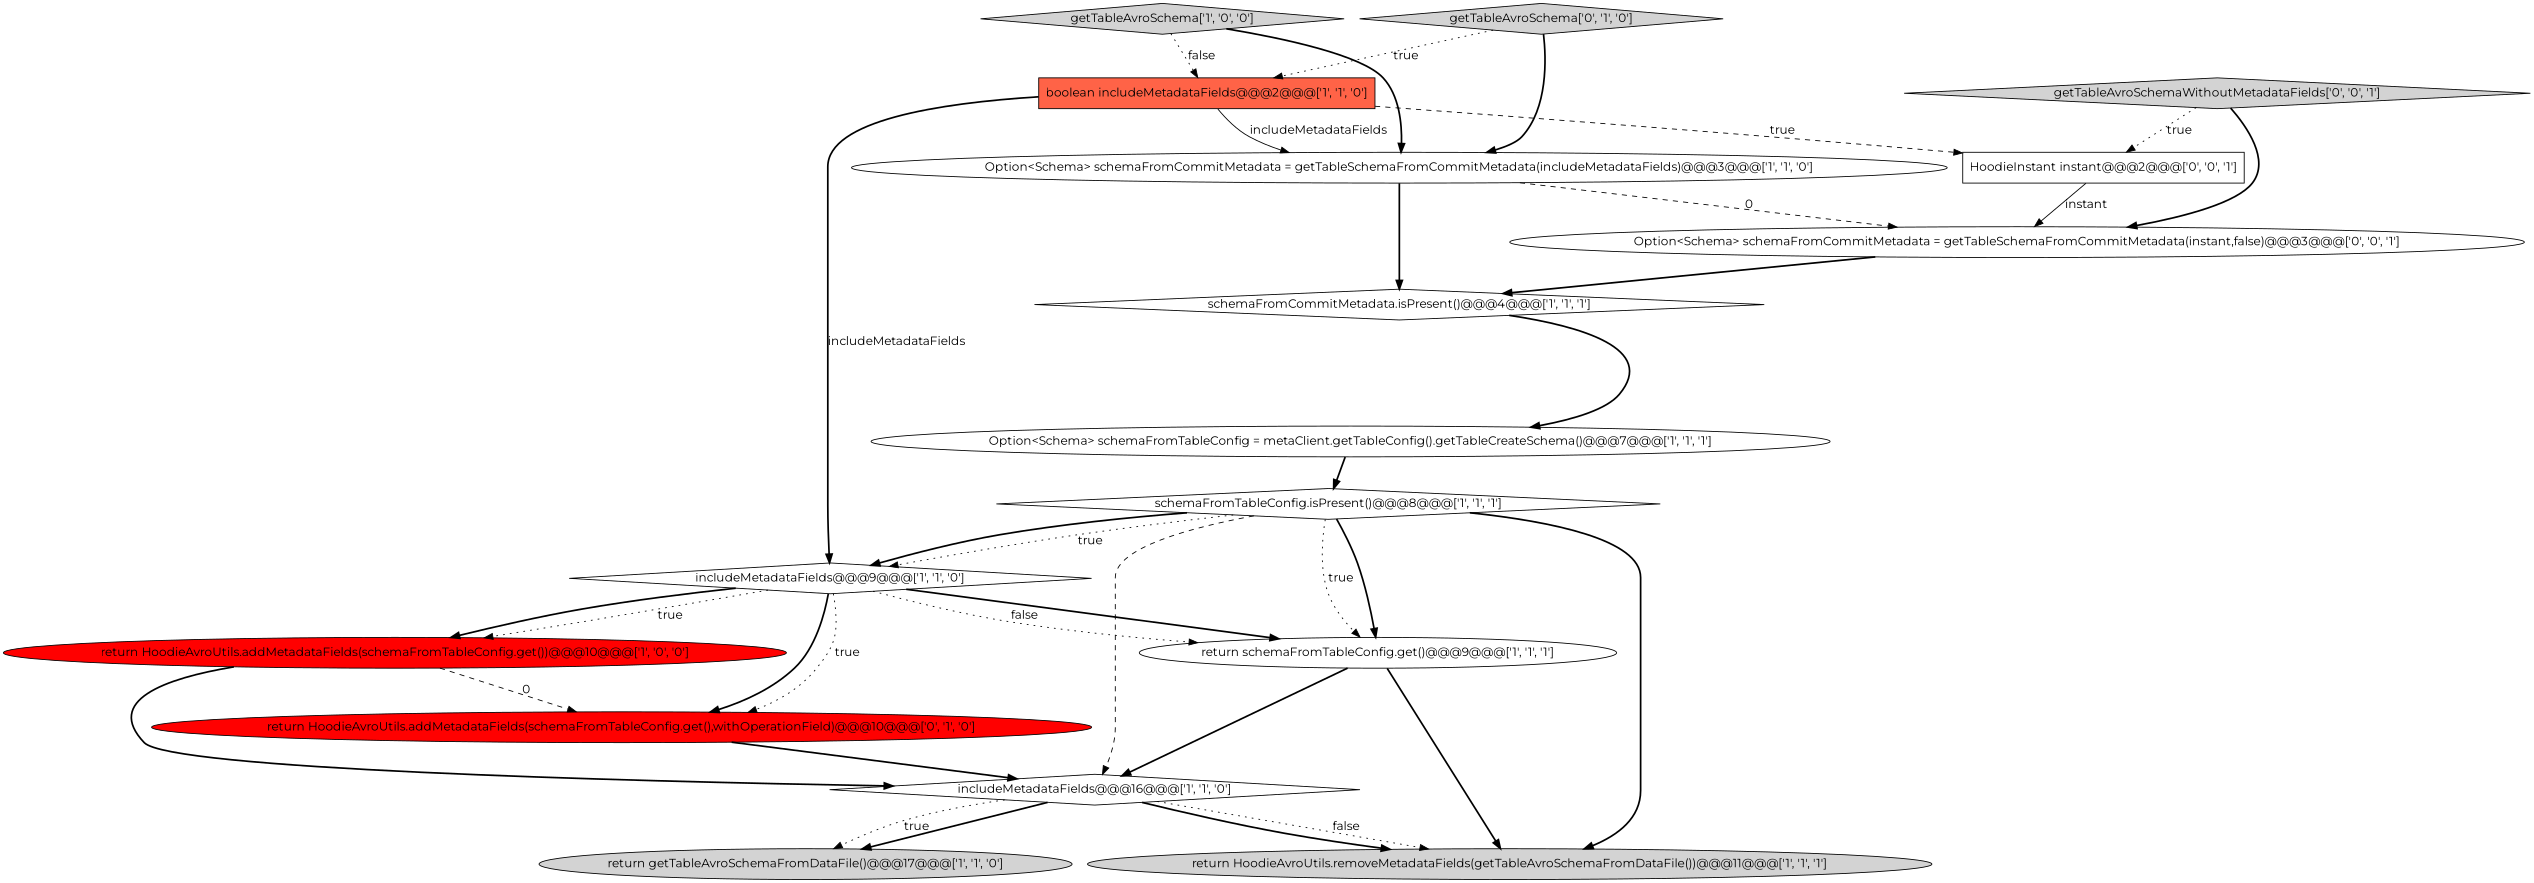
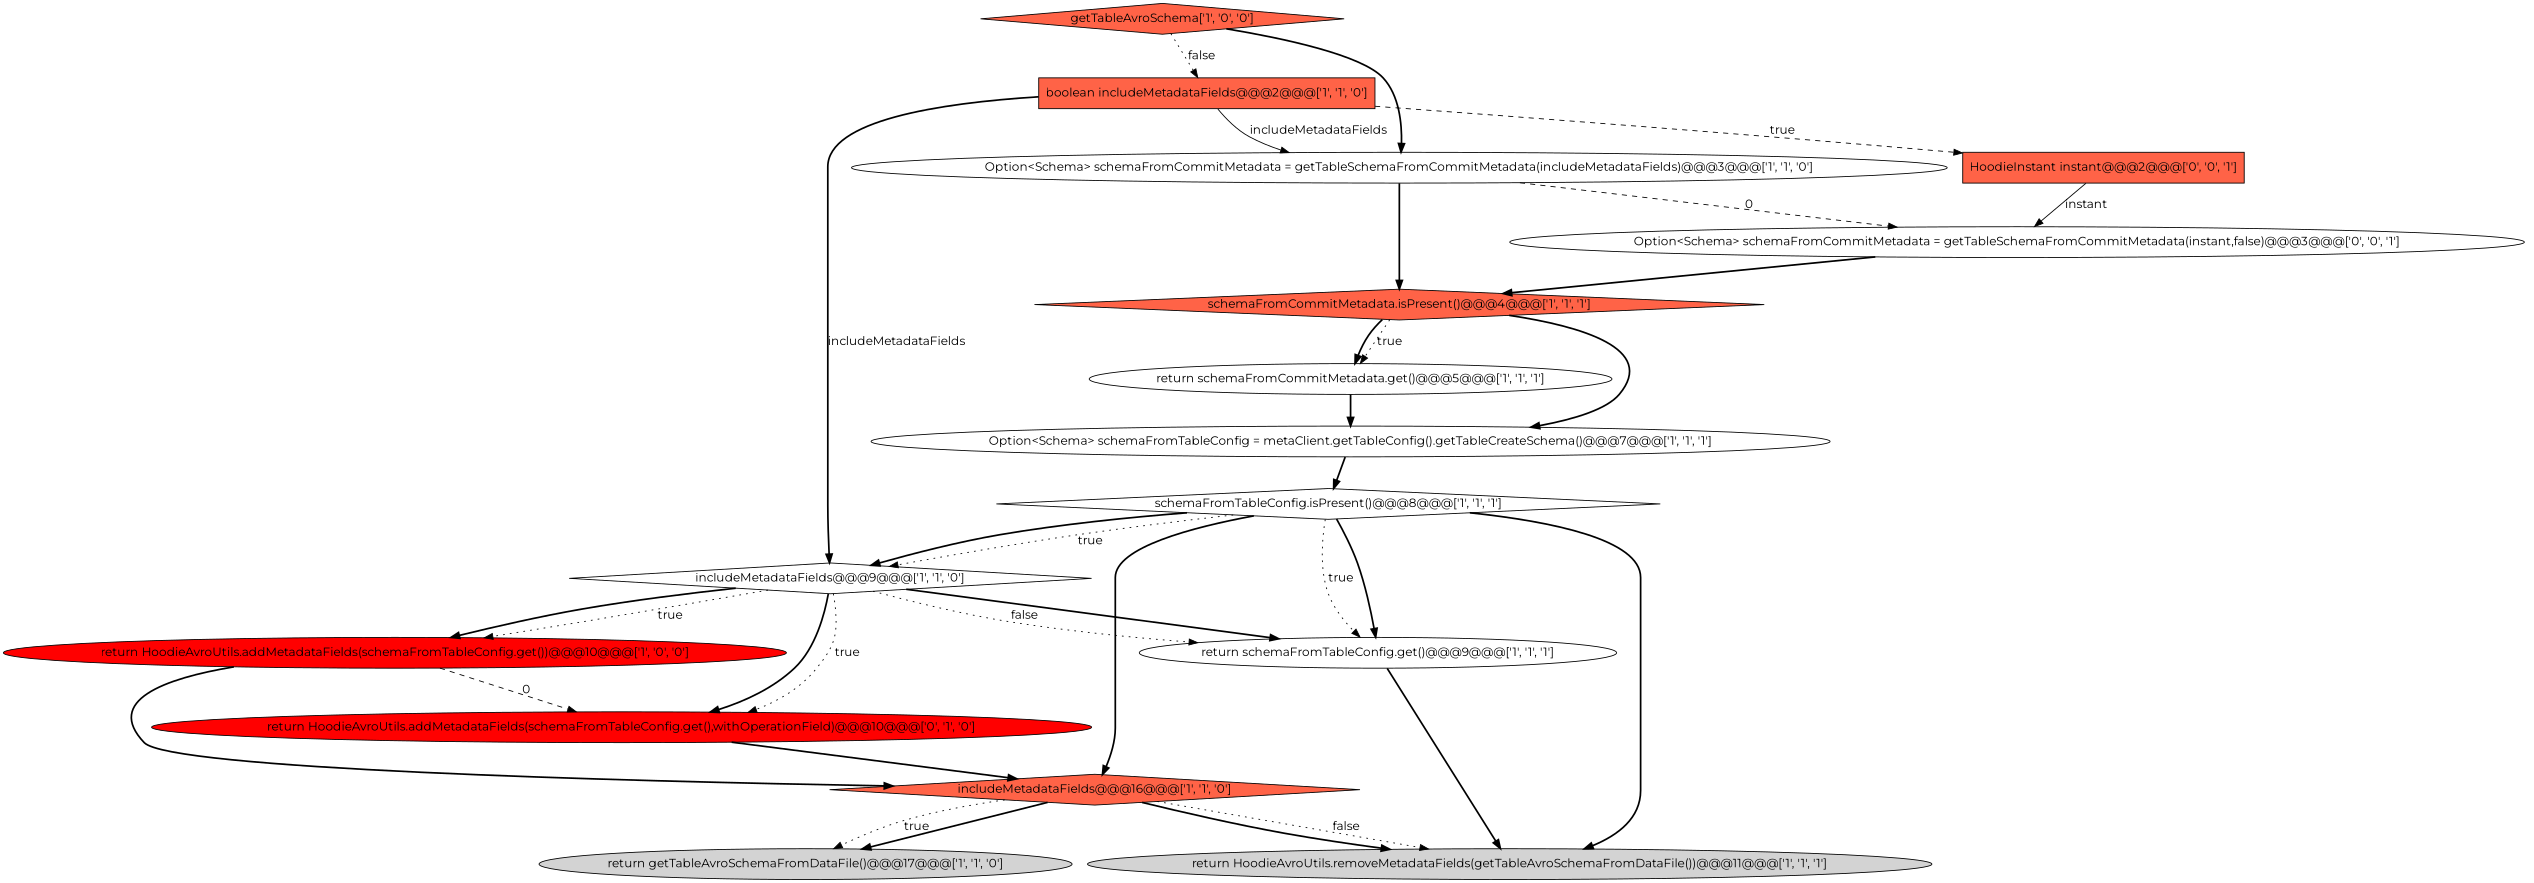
  digraph {
    fontname=Montserrat
    node [fillcolor=white fontname=Montserrat shape=ellipse style=filled]
    edge [fontname=Montserrat style=bold]
    n1 [label="schemaFromTableConfig.isPresent()@@@8@@@['1', '1', '1']" shape=diamond]
    n2 [fillcolor=lightgray label="return HoodieAvroUtils.removeMetadataFields(getTableAvroSchemaFromDataFile())@@@11@@@['1', '1', '1']"]
    n3 [label="includeMetadataFields@@@9@@@['1', '1', '0']" shape=diamond]
-   n4 [label="includeMetadataFields@@@16@@@['1', '1', '0']" shape=diamond]
+   n4 [fillcolor=tomato label="includeMetadataFields@@@16@@@['1', '1', '0']" shape=diamond]
    n5 [label="return schemaFromTableConfig.get()@@@9@@@['1', '1', '1']"]
    n6 [fillcolor=red label="return HoodieAvroUtils.addMetadataFields(schemaFromTableConfig.get(),withOperationField)@@@10@@@['0', '1', '0']"]
    n7 [fillcolor=red label="return HoodieAvroUtils.addMetadataFields(schemaFromTableConfig.get())@@@10@@@['1', '0', '0']"]
    n8 [fillcolor=lightgray label="return getTableAvroSchemaFromDataFile()@@@17@@@['1', '1', '0']"]
    n9 [label="Option<Schema> schemaFromTableConfig = metaClient.getTableConfig().getTableCreateSchema()@@@7@@@['1', '1', '1']"]
    n10 [label="Option<Schema> schemaFromCommitMetadata = getTableSchemaFromCommitMetadata(includeMetadataFields)@@@3@@@['1', '1', '0']"]
-   n11 [label="schemaFromCommitMetadata.isPresent()@@@4@@@['1', '1', '1']" shape=diamond]
+   n11 [fillcolor=tomato label="schemaFromCommitMetadata.isPresent()@@@4@@@['1', '1', '1']" shape=diamond]
    n12 [label="Option<Schema> schemaFromCommitMetadata = getTableSchemaFromCommitMetadata(instant,false)@@@3@@@['0', '0', '1']"]
-   n14 [fillcolor=lightgray label="getTableAvroSchemaWithoutMetadataFields['0', '0', '1']" shape=diamond]
-   n15 [label="HoodieInstant instant@@@2@@@['0', '0', '1']" shape=box]
-   n16 [fillcolor=lightgray label="getTableAvroSchema['1', '0', '0']" shape=diamond]
+   n13 [label="return schemaFromCommitMetadata.get()@@@5@@@['1', '1', '1']"]
+   n15 [fillcolor=tomato label="HoodieInstant instant@@@2@@@['0', '0', '1']" shape=box]
+   n16 [fillcolor=tomato label="getTableAvroSchema['1', '0', '0']" shape=diamond]
    n17 [fillcolor=tomato label="boolean includeMetadataFields@@@2@@@['1', '1', '0']" shape=box]
-   n18 [fillcolor=lightgray label="getTableAvroSchema['0', '1', '0']" shape=diamond]
    n1 -> n2
    n1 -> n3 [label=true style=dotted]
    n1 -> n3
-   n1 -> n4 [style=dashed]
+   n1 -> n4
    n1 -> n5
    n1 -> n5 [label=true style=dotted]
    n3 -> n5 [label=false style=dotted]
    n3 -> n5
    n3 -> n6
    n3 -> n6 [label=true style=dotted]
    n3 -> n7 [label=true style=dotted]
    n3 -> n7
    n4 -> n2
    n4 -> n2 [label=false style=dotted]
    n4 -> n8
    n4 -> n8 [label=true style=dotted]
    n5 -> n2
-   n5 -> n4
    n6 -> n4
    n7 -> n4
    n7 -> n6 [label=0 style=dashed]
    n9 -> n1
    n10 -> n11
    n10 -> n12 [label=0 style=dashed]
    n11 -> n9
+   n11 -> n13 [label=true style=dotted]
+   n11 -> n13
    n12 -> n11
-   n14 -> n12
-   n14 -> n15 [label=true style=dotted]
+   n13 -> n9
    n15 -> n12 [label=instant style=solid]
    n16 -> n10
    n16 -> n17 [label=false style=dotted]
    n17 -> n3 [label=includeMetadataFields]
    n17 -> n10 [label=includeMetadataFields style=solid]
    n17 -> n15 [label=true style=dashed]
-   n18 -> n10
-   n18 -> n17 [label=true style=dotted]
  }
